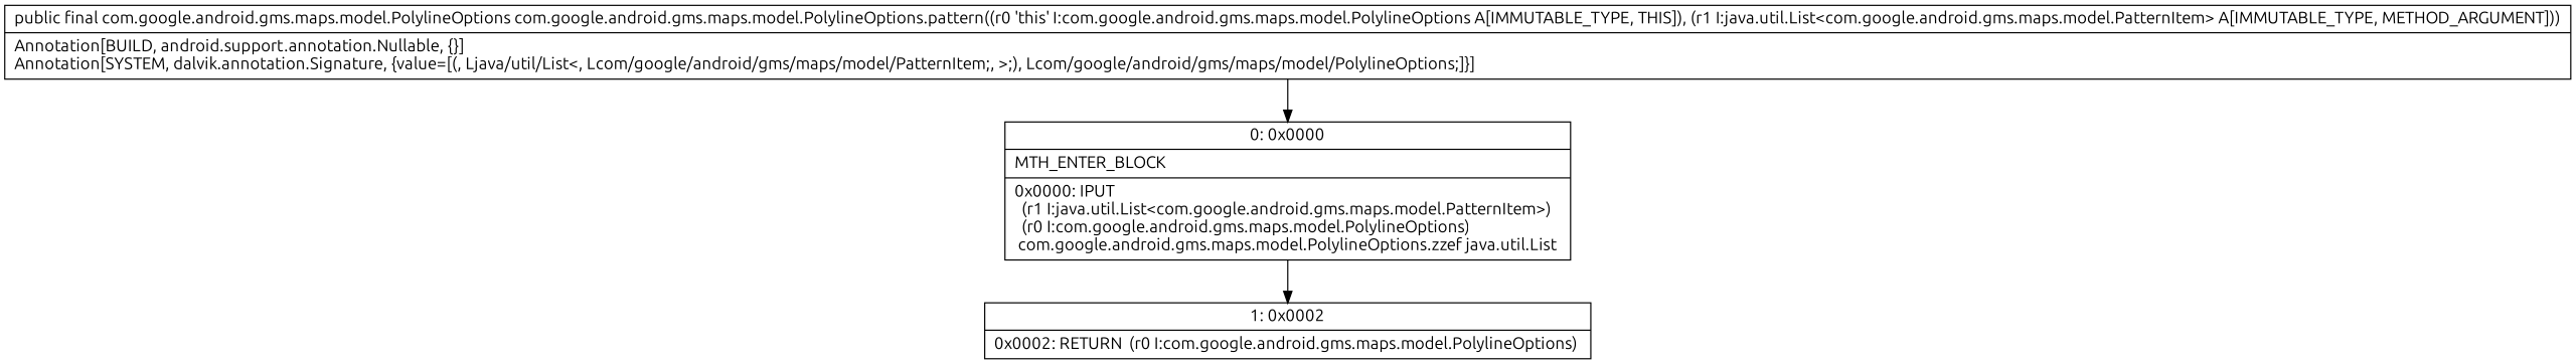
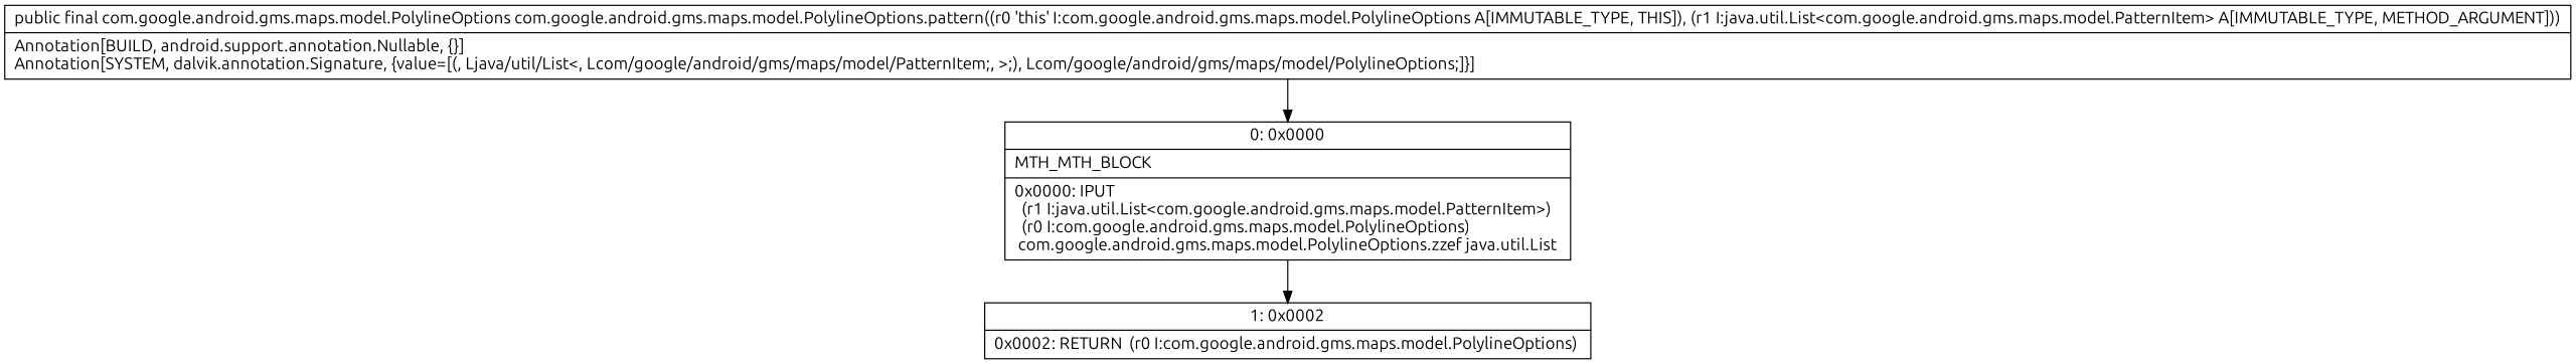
  digraph {
    fontname=Ubuntu
    node [shape=record fontname=Ubuntu]
    edge [fontname=Ubuntu]
-   n1 [label="{0\:\ 0x0000|MTH_ENTER_BLOCK\l|0x0000: IPUT  \l  (r1 I:java.util.List\<com.google.android.gms.maps.model.PatternItem\>)\l  (r0 I:com.google.android.gms.maps.model.PolylineOptions)\l com.google.android.gms.maps.model.PolylineOptions.zzef java.util.List \l}"]
+   n1 [label="{0\:\ 0x0000|MTH_MTH_BLOCK\l|0x0000: IPUT  \l  (r1 I:java.util.List\<com.google.android.gms.maps.model.PatternItem\>)\l  (r0 I:com.google.android.gms.maps.model.PolylineOptions)\l com.google.android.gms.maps.model.PolylineOptions.zzef java.util.List \l}"]
    n2 [label="{1\:\ 0x0002|0x0002: RETURN  (r0 I:com.google.android.gms.maps.model.PolylineOptions) \l}"]
    n3 [label="{public final com.google.android.gms.maps.model.PolylineOptions com.google.android.gms.maps.model.PolylineOptions.pattern((r0 'this' I:com.google.android.gms.maps.model.PolylineOptions A[IMMUTABLE_TYPE, THIS]), (r1 I:java.util.List\<com.google.android.gms.maps.model.PatternItem\> A[IMMUTABLE_TYPE, METHOD_ARGUMENT]))  | Annotation[BUILD, android.support.annotation.Nullable, \{\}]\lAnnotation[SYSTEM, dalvik.annotation.Signature, \{value=[(, Ljava\/util\/List\<, Lcom\/google\/android\/gms\/maps\/model\/PatternItem;, \>;), Lcom\/google\/android\/gms\/maps\/model\/PolylineOptions;]\}]\l}"]
    n1 -> n2
    n3 -> n1
  }
